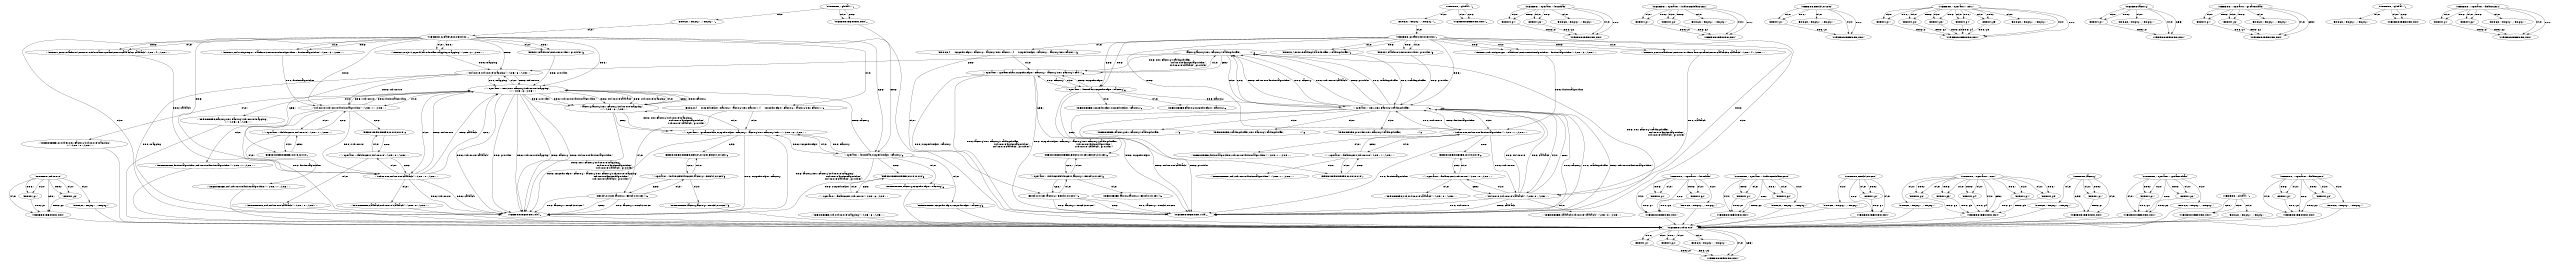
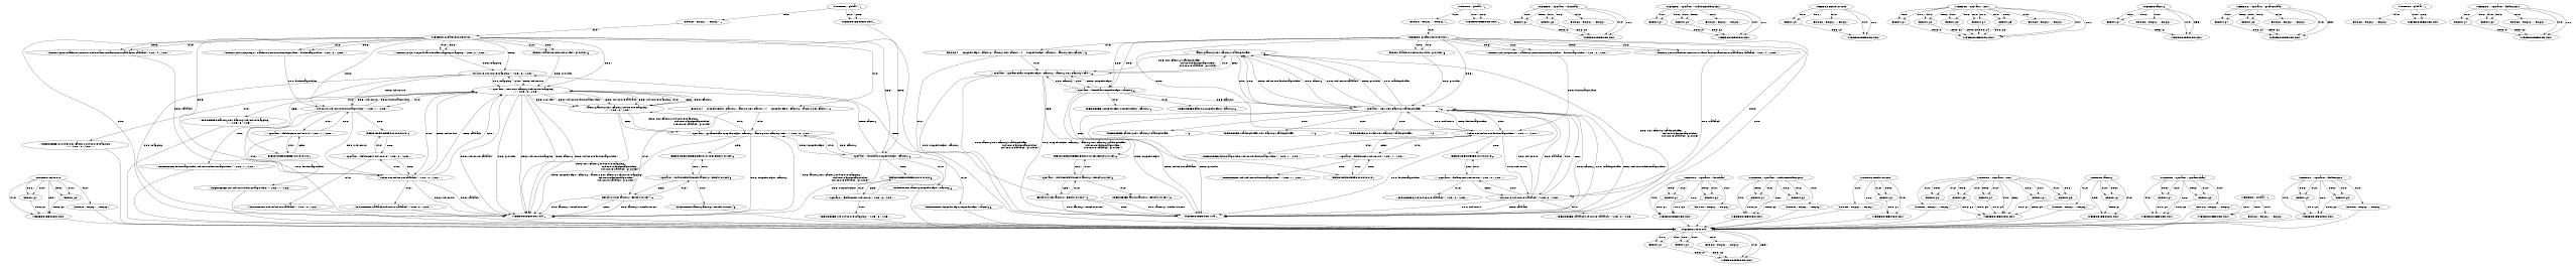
  digraph {
    n1 [label=<(METHOD,std.move)>]
    n2 [label=<(PARAM,p1)>]
    n3 [label=<(PARAM,p2)>]
    n4 [label=<(BLOCK,&lt;empty&gt;,&lt;empty&gt;)>]
    n5 [label=<(METHOD_RETURN,ANY)>]
    n6 [label=<(METHOD,std.move)>]
    n7 [label=<(PARAM,p1)>]
    n8 [label=<(PARAM,p2)>]
    n9 [label=<(BLOCK,&lt;empty&gt;,&lt;empty&gt;)>]
    n10 [label=<(METHOD_RETURN,ANY)>]
    n11 [label=<(METHOD,&lt;global&gt;)<SUB>1</SUB>>]
    n12 [label=<(BLOCK,&lt;empty&gt;,&lt;empty&gt;)<SUB>1</SUB>>]
    n13 [label=<(METHOD_RETURN,ANY)<SUB>1</SUB>>]
    n14 [label=<(METHOD,CreateSensorFusion)<SUB>1</SUB>>]
    n15 [label="<(PARAM,mojo::ScopedSharedBufferMapping mapping)<SUB>2</SUB>>"]
    n16 [label="<(PARAM,std::unique_ptr&lt;PlatformSensorFusionAlgorithm&gt; fusion_algorithm)<SUB>3</SUB>>"]
    n17 [label="<(PARAM,const PlatformSensorProviderBase::CreateSensorCallback&amp; callback)<SUB>4</SUB>>"]
    n18 [label=<(PARAM,PlatformSensorProvider* provider)<SUB>5</SUB>>]
    n19 [label=<(BLOCK,{     scoped_refptr&lt;Factory&gt; factory(new Factor...,{     scoped_refptr&lt;Factory&gt; factory(new Factor...)<SUB>5</SUB>>]
    n20 [label=<(&lt;operator&gt;.lessThan,scoped_refptr&lt;Factory)<SUB>6</SUB>>]
    n21 [label="<(&lt;operator&gt;.new,new Factory(std::move(mapping),\n               ...)<SUB>6</SUB>>"]
    n22 [label="<(std.move,std::move(mapping))<SUB>6</SUB>>"]
    n23 [label="<(std.move,std::move(fusion_algorithm))<SUB>7</SUB>>"]
    n24 [label="<(std.move,std::move(callback))<SUB>8</SUB>>"]
    n25 [label=<(METHOD_RETURN,void)<SUB>1</SUB>>]
    n26 [label="<(&lt;operator&gt;.greaterThan,scoped_refptr&lt;Factory&gt; factory(new Factory(std:...)<SUB>6</SUB>>"]
    n27 [label=<(FetchSources,factory-&gt;FetchSources())<SUB>9</SUB>>]
    n28 [label=<(IDENTIFIER,scoped_refptr,scoped_refptr&lt;Factory)<SUB>6</SUB>>]
    n29 [label=<(IDENTIFIER,Factory,scoped_refptr&lt;Factory)<SUB>6</SUB>>]
    n30 [label=<(FIELD_IDENTIFIER,move,move)<SUB>6</SUB>>]
    n31 [label="<(factory,factory(new Factory(std::move(mapping),\n       ...)<SUB>6</SUB>>"]
    n32 [label="<(IDENTIFIER,Factory,new Factory(std::move(mapping),\n               ...)<SUB>6</SUB>>"]
    n33 [label="<(IDENTIFIER,provider,new Factory(std::move(mapping),\n               ...)<SUB>8</SUB>>"]
    n34 [label=<(FIELD_IDENTIFIER,move,move)<SUB>7</SUB>>]
    n35 [label="<(&lt;operator&gt;.fieldAccess,std::move)<SUB>7</SUB>>"]
    n36 [label="<(IDENTIFIER,fusion_algorithm,std::move(fusion_algorithm))<SUB>7</SUB>>"]
    n37 [label=<(FIELD_IDENTIFIER,move,move)<SUB>8</SUB>>]
    n38 [label="<(&lt;operator&gt;.fieldAccess,std::move)<SUB>8</SUB>>"]
    n39 [label="<(IDENTIFIER,callback,std::move(callback))<SUB>8</SUB>>"]
    n40 [label=<(FIELD_IDENTIFIER,FetchSources,FetchSources)<SUB>9</SUB>>]
    n41 [label=<(&lt;operator&gt;.indirectFieldAccess,factory-&gt;FetchSources)<SUB>9</SUB>>]
    n42 [label="<(&lt;operator&gt;.fieldAccess,std::move)<SUB>6</SUB>>"]
    n43 [label="<(IDENTIFIER,std,std::move(mapping))<SUB>6</SUB>>"]
    n44 [label="<(IDENTIFIER,std,std::move(fusion_algorithm))<SUB>7</SUB>>"]
    n45 [label="<(IDENTIFIER,std,std::move(callback))<SUB>8</SUB>>"]
    n46 [label=<(IDENTIFIER,factory,factory-&gt;FetchSources())<SUB>9</SUB>>]
    n47 [label=<(METHOD,&lt;operator&gt;.lessThan)>]
    n48 [label=<(PARAM,p1)>]
    n49 [label=<(PARAM,p2)>]
    n50 [label=<(BLOCK,&lt;empty&gt;,&lt;empty&gt;)>]
    n51 [label=<(METHOD_RETURN,ANY)>]
    n52 [label=<(METHOD,&lt;operator&gt;.indirectFieldAccess)>]
    n53 [label=<(PARAM,p1)>]
    n54 [label=<(PARAM,p2)>]
    n55 [label=<(BLOCK,&lt;empty&gt;,&lt;empty&gt;)>]
    n56 [label=<(METHOD_RETURN,ANY)>]
    n57 [label=<(METHOD,FetchSources)>]
    n58 [label=<(PARAM,p1)>]
    n59 [label=<(BLOCK,&lt;empty&gt;,&lt;empty&gt;)>]
    n60 [label=<(METHOD_RETURN,ANY)>]
    n61 [label=<(METHOD,&lt;operator&gt;.new)>]
    n62 [label=<(PARAM,p1)>]
    n63 [label=<(PARAM,p2)>]
    n64 [label=<(PARAM,p3)>]
    n65 [label=<(PARAM,p4)>]
    n66 [label=<(PARAM,p5)>]
    n67 [label=<(BLOCK,&lt;empty&gt;,&lt;empty&gt;)>]
    n68 [label=<(METHOD_RETURN,ANY)>]
    n69 [label=<(METHOD,factory)>]
    n70 [label=<(PARAM,p1)>]
    n71 [label=<(BLOCK,&lt;empty&gt;,&lt;empty&gt;)>]
    n72 [label=<(METHOD_RETURN,ANY)>]
    n73 [label=<(METHOD,&lt;operator&gt;.greaterThan)>]
    n74 [label=<(PARAM,p1)>]
    n75 [label=<(PARAM,p2)>]
    n76 [label=<(BLOCK,&lt;empty&gt;,&lt;empty&gt;)>]
    n77 [label=<(METHOD_RETURN,ANY)>]
    n78 [label=<(METHOD,&lt;global&gt;)<SUB>1</SUB>>]
    n79 [label=<(BLOCK,&lt;empty&gt;,&lt;empty&gt;)>]
    n80 [label=<(METHOD_RETURN,ANY)>]
    n81 [label=<(METHOD,&lt;operator&gt;.fieldAccess)>]
    n82 [label=<(PARAM,p1)>]
    n83 [label=<(PARAM,p2)>]
    n84 [label=<(BLOCK,&lt;empty&gt;,&lt;empty&gt;)>]
    n85 [label=<(METHOD_RETURN,ANY)>]
    n86 [label=<(METHOD,&lt;global&gt;)<SUB>1</SUB>>]
    n87 [label=<(BLOCK,&lt;empty&gt;,&lt;empty&gt;)<SUB>1</SUB>>]
    n88 [label=<(METHOD_RETURN,ANY)<SUB>1</SUB>>]
    n89 [label=<(METHOD,CreateSensorFusion)<SUB>1</SUB>>]
-   n90 [label=<(PARAM,SensorReadingSharedBuffer* reading_buffer)<SUB>2</SUB>>]
    n91 [label="<(PARAM,std::unique_ptr&lt;PlatformSensorFusionAlgorithm&gt; fusion_algorithm)<SUB>3</SUB>>"]
    n92 [label="<(PARAM,const PlatformSensorProviderBase::CreateSensorCallback&amp; callback)<SUB>4</SUB>>"]
    n93 [label=<(PARAM,PlatformSensorProvider* provider)<SUB>5</SUB>>]
    n94 [label=<(BLOCK,{     scoped_refptr&lt;Factory&gt; factory(new Factor...,{     scoped_refptr&lt;Factory&gt; factory(new Factor...)<SUB>5</SUB>>]
    n95 [label=<(&lt;operator&gt;.lessThan,scoped_refptr&lt;Factory)<SUB>6</SUB>>]
    n96 [label=<(&lt;operator&gt;.new,new Factory(reading_buffer,                    ...)<SUB>6</SUB>>]
    n97 [label="<(std.move,std::move(fusion_algorithm))<SUB>7</SUB>>"]
    n98 [label="<(std.move,std::move(callback))<SUB>8</SUB>>"]
    n99 [label=<(METHOD_RETURN,void)<SUB>1</SUB>>]
    n100 [label=<(&lt;operator&gt;.greaterThan,scoped_refptr&lt;Factory&gt; factory(new Factory(read...)<SUB>6</SUB>>]
    n101 [label=<(FetchSources,factory-&gt;FetchSources())<SUB>9</SUB>>]
    n102 [label=<(IDENTIFIER,scoped_refptr,scoped_refptr&lt;Factory)<SUB>6</SUB>>]
    n103 [label=<(IDENTIFIER,Factory,scoped_refptr&lt;Factory)<SUB>6</SUB>>]
    n104 [label=<(FIELD_IDENTIFIER,move,move)<SUB>7</SUB>>]
    n105 [label=<(factory,factory(new Factory(reading_buffer,            ...)<SUB>6</SUB>>]
    n106 [label=<(IDENTIFIER,Factory,new Factory(reading_buffer,                    ...)<SUB>6</SUB>>]
    n107 [label=<(IDENTIFIER,reading_buffer,new Factory(reading_buffer,                    ...)<SUB>6</SUB>>]
    n108 [label=<(IDENTIFIER,provider,new Factory(reading_buffer,                    ...)<SUB>8</SUB>>]
    n109 [label="<(&lt;operator&gt;.fieldAccess,std::move)<SUB>7</SUB>>"]
    n110 [label="<(IDENTIFIER,fusion_algorithm,std::move(fusion_algorithm))<SUB>7</SUB>>"]
    n111 [label=<(FIELD_IDENTIFIER,move,move)<SUB>8</SUB>>]
    n112 [label="<(&lt;operator&gt;.fieldAccess,std::move)<SUB>8</SUB>>"]
    n113 [label="<(IDENTIFIER,callback,std::move(callback))<SUB>8</SUB>>"]
    n114 [label=<(FIELD_IDENTIFIER,FetchSources,FetchSources)<SUB>9</SUB>>]
    n115 [label=<(&lt;operator&gt;.indirectFieldAccess,factory-&gt;FetchSources)<SUB>9</SUB>>]
    n116 [label="<(IDENTIFIER,std,std::move(fusion_algorithm))<SUB>7</SUB>>"]
    n117 [label="<(IDENTIFIER,std,std::move(callback))<SUB>8</SUB>>"]
    n118 [label=<(IDENTIFIER,factory,factory-&gt;FetchSources())<SUB>9</SUB>>]
    n119 [label=<(METHOD,&lt;operator&gt;.lessThan)>]
    n120 [label=<(PARAM,p1)>]
    n121 [label=<(PARAM,p2)>]
    n122 [label=<(BLOCK,&lt;empty&gt;,&lt;empty&gt;)>]
    n123 [label=<(METHOD_RETURN,ANY)>]
    n124 [label=<(METHOD,&lt;operator&gt;.indirectFieldAccess)>]
    n125 [label=<(PARAM,p1)>]
    n126 [label=<(PARAM,p2)>]
    n127 [label=<(BLOCK,&lt;empty&gt;,&lt;empty&gt;)>]
    n128 [label=<(METHOD_RETURN,ANY)>]
    n129 [label=<(METHOD,FetchSources)>]
    n130 [label=<(PARAM,p1)>]
    n131 [label=<(BLOCK,&lt;empty&gt;,&lt;empty&gt;)>]
    n132 [label=<(METHOD_RETURN,ANY)>]
    n133 [label=<(METHOD,&lt;operator&gt;.new)>]
    n134 [label=<(PARAM,p1)>]
    n135 [label=<(PARAM,p2)>]
    n136 [label=<(PARAM,p3)>]
    n137 [label=<(PARAM,p4)>]
    n138 [label=<(PARAM,p5)>]
    n139 [label=<(BLOCK,&lt;empty&gt;,&lt;empty&gt;)>]
    n140 [label=<(METHOD_RETURN,ANY)>]
    n141 [label=<(METHOD,factory)>]
    n142 [label=<(PARAM,p1)>]
    n143 [label=<(BLOCK,&lt;empty&gt;,&lt;empty&gt;)>]
    n144 [label=<(METHOD_RETURN,ANY)>]
    n145 [label=<(METHOD,&lt;operator&gt;.greaterThan)>]
    n146 [label=<(PARAM,p1)>]
    n147 [label=<(PARAM,p2)>]
    n148 [label=<(BLOCK,&lt;empty&gt;,&lt;empty&gt;)>]
    n149 [label=<(METHOD_RETURN,ANY)>]
    n150 [label=<(METHOD,&lt;global&gt;)<SUB>1</SUB>>]
    n151 [label=<(BLOCK,&lt;empty&gt;,&lt;empty&gt;)>]
    n152 [label=<(METHOD_RETURN,ANY)>]
    n153 [label=<(METHOD,&lt;operator&gt;.fieldAccess)>]
    n154 [label=<(PARAM,p1)>]
    n155 [label=<(PARAM,p2)>]
    n156 [label=<(BLOCK,&lt;empty&gt;,&lt;empty&gt;)>]
    n157 [label=<(METHOD_RETURN,ANY)>]
    n1 -> n2 [label="AST: "]
    n1 -> n2 [label="DDG: "]
    n1 -> n3 [label="AST: "]
    n1 -> n3 [label="DDG: "]
    n1 -> n4 [label="AST: "]
    n1 -> n5 [label="AST: "]
    n1 -> n5 [label="CFG: "]
    n2 -> n5 [label="DDG: p1"]
    n3 -> n5 [label="DDG: p2"]
    n4 -> n6
    n5 -> n6
    n6 -> n7 [label="AST: "]
    n6 -> n7 [label="DDG: "]
    n6 -> n8 [label="AST: "]
    n6 -> n8 [label="DDG: "]
    n6 -> n9 [label="AST: "]
    n6 -> n10 [label="AST: "]
    n6 -> n10 [label="CFG: "]
    n7 -> n10 [label="DDG: p1"]
    n8 -> n10 [label="DDG: p2"]
    n11 -> n12 [label="AST: "]
    n11 -> n13 [label="AST: "]
    n11 -> n13 [label="CFG: "]
    n12 -> n14 [label="AST: "]
    n13 -> n6
    n14 -> n15 [label="AST: "]
    n14 -> n15 [label="DDG: "]
    n14 -> n16 [label="AST: "]
    n14 -> n16 [label="DDG: "]
    n14 -> n17 [label="AST: "]
    n14 -> n17 [label="DDG: "]
    n14 -> n18 [label="AST: "]
    n14 -> n18 [label="DDG: "]
    n14 -> n19 [label="AST: "]
    n14 -> n20 [label="CFG: "]
    n14 -> n20 [label="DDG: "]
    n14 -> n21 [label="DDG: "]
    n14 -> n22 [label="DDG: "]
    n14 -> n23 [label="DDG: "]
    n14 -> n24 [label="DDG: "]
    n14 -> n25 [label="AST: "]
    n15 -> n22 [label="DDG: mapping"]
    n16 -> n23 [label="DDG: fusion_algorithm"]
    n17 -> n24 [label="DDG: callback"]
    n18 -> n21 [label="DDG: provider"]
    n19 -> n26 [label="AST: "]
    n19 -> n27 [label="AST: "]
    n20 -> n21 [label="DDG: Factory"]
    n20 -> n25 [label="DDG: scoped_refptr"]
    n20 -> n26 [label="DDG: scoped_refptr"]
    n20 -> n26 [label="DDG: Factory"]
    n20 -> n28 [label="AST: "]
    n20 -> n29 [label="AST: "]
    n20 -> n30 [label="CFG: "]
    n21 -> n22 [label="AST: "]
    n21 -> n23 [label="AST: "]
    n21 -> n24 [label="AST: "]
    n21 -> n25 [label="DDG: Factory"]
    n21 -> n25 [label="DDG: std::move(mapping)"]
    n21 -> n25 [label="DDG: std::move(fusion_algorithm)"]
    n21 -> n25 [label="DDG: std::move(callback)"]
    n21 -> n25 [label="DDG: provider"]
    n21 -> n31 [label="CFG: "]
    n21 -> n31 [label="DDG: Factory"]
    n21 -> n31 [label="DDG: provider"]
    n21 -> n31 [label="DDG: std::move(fusion_algorithm)"]
    n21 -> n31 [label="DDG: std::move(callback)"]
    n21 -> n31 [label="DDG: std::move(mapping)"]
    n21 -> n32 [label="AST: "]
    n21 -> n33 [label="AST: "]
    n22 -> n21 [label="DDG: std::move"]
    n22 -> n21 [label="DDG: mapping"]
    n22 -> n23 [label="DDG: std::move"]
    n22 -> n25 [label="DDG: mapping"]
    n22 -> n34 [label="CFG: "]
    n23 -> n21 [label="DDG: std::move"]
    n23 -> n21 [label="DDG: fusion_algorithm"]
    n23 -> n24 [label="DDG: std::move"]
    n23 -> n25 [label="DDG: fusion_algorithm"]
    n23 -> n35 [label="AST: "]
    n23 -> n36 [label="AST: "]
    n23 -> n37 [label="CFG: "]
    n24 -> n21 [label="CFG: "]
    n24 -> n21 [label="DDG: std::move"]
    n24 -> n21 [label="DDG: callback"]
    n24 -> n25 [label="DDG: std::move"]
    n24 -> n25 [label="DDG: callback"]
    n24 -> n38 [label="AST: "]
    n24 -> n39 [label="AST: "]
    n25 -> n6
    n26 -> n20 [label="AST: "]
    n26 -> n25 [label="DDG: scoped_refptr&lt;Factory"]
    n26 -> n25 [label="DDG: factory(new Factory(std::move(mapping),\n                                                std::move(fusion_algorithm),\n                                                std::move(callback), provider))"]
    n26 -> n25 [label="DDG: scoped_refptr&lt;Factory&gt; factory(new Factory(std::move(mapping),\n                                                std::move(fusion_algorithm),\n                                                std::move(callback), provider))"]
    n26 -> n31 [label="AST: "]
    n26 -> n40 [label="CFG: "]
    n27 -> n25 [label="CFG: "]
    n27 -> n25 [label="DDG: factory-&gt;FetchSources"]
    n27 -> n25 [label="DDG: factory-&gt;FetchSources()"]
    n27 -> n41 [label="AST: "]
    n28 -> n6
    n29 -> n6
    n30 -> n42 [label="CFG: "]
    n31 -> n21 [label="AST: "]
    n31 -> n25 [label="DDG: new Factory(std::move(mapping),\n                                                std::move(fusion_algorithm),\n                                                std::move(callback), provider)"]
    n31 -> n26 [label="CFG: "]
    n31 -> n26 [label="DDG: new Factory(std::move(mapping),\n                                                std::move(fusion_algorithm),\n                                                std::move(callback), provider)"]
    n32 -> n6
    n33 -> n6
    n34 -> n35 [label="CFG: "]
    n35 -> n23 [label="CFG: "]
    n35 -> n34 [label="AST: "]
    n35 -> n44 [label="AST: "]
    n36 -> n6
    n37 -> n38 [label="CFG: "]
    n38 -> n24 [label="CFG: "]
    n38 -> n37 [label="AST: "]
    n38 -> n45 [label="AST: "]
    n39 -> n6
    n40 -> n41 [label="CFG: "]
    n41 -> n27 [label="CFG: "]
    n41 -> n40 [label="AST: "]
    n41 -> n46 [label="AST: "]
-   n105 -> n22 [label="CFG: "]
+   n42 -> n22 [label="CFG: "]
    n42 -> n30 [label="AST: "]
+   n42 -> n43 [label="AST: "]
    n43 -> n6
    n44 -> n6
    n45 -> n6
    n46 -> n6
    n47 -> n48 [label="AST: "]
    n47 -> n48 [label="DDG: "]
    n47 -> n49 [label="AST: "]
    n47 -> n49 [label="DDG: "]
    n47 -> n50 [label="AST: "]
    n47 -> n51 [label="AST: "]
    n47 -> n51 [label="CFG: "]
    n48 -> n51 [label="DDG: p1"]
    n49 -> n51 [label="DDG: p2"]
    n50 -> n6
    n51 -> n6
    n52 -> n53 [label="AST: "]
    n52 -> n53 [label="DDG: "]
    n52 -> n54 [label="AST: "]
    n52 -> n54 [label="DDG: "]
    n52 -> n55 [label="AST: "]
    n52 -> n56 [label="AST: "]
    n52 -> n56 [label="CFG: "]
    n53 -> n56 [label="DDG: p1"]
    n54 -> n56 [label="DDG: p2"]
    n55 -> n6
    n56 -> n6
    n57 -> n58 [label="AST: "]
    n57 -> n58 [label="DDG: "]
    n57 -> n59 [label="AST: "]
    n57 -> n60 [label="AST: "]
    n57 -> n60 [label="CFG: "]
    n58 -> n60 [label="DDG: p1"]
    n59 -> n6
    n60 -> n6
    n61 -> n62 [label="AST: "]
    n61 -> n62 [label="DDG: "]
    n61 -> n63 [label="AST: "]
    n61 -> n63 [label="DDG: "]
    n61 -> n64 [label="AST: "]
    n61 -> n64 [label="DDG: "]
    n61 -> n65 [label="AST: "]
    n61 -> n65 [label="DDG: "]
    n61 -> n66 [label="AST: "]
    n61 -> n66 [label="DDG: "]
    n61 -> n67 [label="AST: "]
    n61 -> n68 [label="AST: "]
    n61 -> n68 [label="CFG: "]
    n62 -> n68 [label="DDG: p1"]
    n63 -> n68 [label="DDG: p2"]
    n64 -> n68 [label="DDG: p3"]
    n65 -> n68 [label="DDG: p4"]
    n66 -> n68 [label="DDG: p5"]
    n67 -> n6
    n68 -> n6
    n69 -> n70 [label="AST: "]
    n69 -> n70 [label="DDG: "]
    n69 -> n71 [label="AST: "]
    n69 -> n72 [label="AST: "]
    n69 -> n72 [label="CFG: "]
    n70 -> n72 [label="DDG: p1"]
    n71 -> n6
    n72 -> n6
    n73 -> n74 [label="AST: "]
    n73 -> n74 [label="DDG: "]
    n73 -> n75 [label="AST: "]
    n73 -> n75 [label="DDG: "]
    n73 -> n76 [label="AST: "]
    n73 -> n77 [label="AST: "]
    n73 -> n77 [label="CFG: "]
    n74 -> n77 [label="DDG: p1"]
    n75 -> n77 [label="DDG: p2"]
    n76 -> n6
    n77 -> n6
    n78 -> n79 [label="AST: "]
    n78 -> n80 [label="AST: "]
    n78 -> n80 [label="CFG: "]
    n79 -> n6
    n80 -> n6
    n81 -> n82 [label="AST: "]
    n81 -> n82 [label="DDG: "]
    n81 -> n83 [label="AST: "]
    n81 -> n83 [label="DDG: "]
    n81 -> n84 [label="AST: "]
    n81 -> n85 [label="AST: "]
    n81 -> n85 [label="CFG: "]
    n82 -> n85 [label="DDG: p1"]
    n83 -> n85 [label="DDG: p2"]
    n84 -> n6
    n85 -> n6
    n86 -> n87 [label="AST: "]
    n86 -> n88 [label="AST: "]
    n86 -> n88 [label="CFG: "]
    n87 -> n89 [label="AST: "]
-   n89 -> n90 [label="AST: "]
-   n89 -> n90 [label="DDG: "]
    n89 -> n91 [label="AST: "]
    n89 -> n91 [label="DDG: "]
    n89 -> n92 [label="AST: "]
    n89 -> n92 [label="DDG: "]
    n89 -> n93 [label="AST: "]
    n89 -> n93 [label="DDG: "]
    n89 -> n94 [label="AST: "]
    n89 -> n95 [label="CFG: "]
    n89 -> n95 [label="DDG: "]
    n89 -> n96 [label="DDG: "]
    n89 -> n97 [label="DDG: "]
    n89 -> n98 [label="DDG: "]
    n89 -> n99 [label="AST: "]
-   n90 -> n96 [label="DDG: reading_buffer"]
    n91 -> n97 [label="DDG: fusion_algorithm"]
    n92 -> n98 [label="DDG: callback"]
    n93 -> n96 [label="DDG: provider"]
    n94 -> n100 [label="AST: "]
    n94 -> n101 [label="AST: "]
    n95 -> n96 [label="DDG: Factory"]
    n95 -> n99 [label="DDG: scoped_refptr"]
    n95 -> n100 [label="DDG: scoped_refptr"]
    n95 -> n100 [label="DDG: Factory"]
    n95 -> n102 [label="AST: "]
    n95 -> n103 [label="AST: "]
    n95 -> n104 [label="CFG: "]
    n96 -> n97 [label="AST: "]
    n96 -> n98 [label="AST: "]
    n96 -> n99 [label="DDG: Factory"]
    n96 -> n99 [label="DDG: reading_buffer"]
    n96 -> n99 [label="DDG: std::move(fusion_algorithm)"]
    n96 -> n99 [label="DDG: std::move(callback)"]
    n96 -> n99 [label="DDG: provider"]
    n96 -> n105 [label="CFG: "]
    n96 -> n105 [label="DDG: std::move(fusion_algorithm)"]
    n96 -> n105 [label="DDG: Factory"]
    n96 -> n105 [label="DDG: std::move(callback)"]
    n96 -> n105 [label="DDG: provider"]
    n96 -> n105 [label="DDG: reading_buffer"]
    n96 -> n106 [label="AST: "]
    n96 -> n107 [label="AST: "]
    n96 -> n108 [label="AST: "]
    n97 -> n96 [label="DDG: std::move"]
    n97 -> n96 [label="DDG: fusion_algorithm"]
    n97 -> n98 [label="DDG: std::move"]
    n97 -> n99 [label="DDG: fusion_algorithm"]
    n97 -> n109 [label="AST: "]
    n97 -> n110 [label="AST: "]
    n97 -> n111 [label="CFG: "]
    n98 -> n96 [label="CFG: "]
    n98 -> n96 [label="DDG: std::move"]
    n98 -> n96 [label="DDG: callback"]
    n98 -> n99 [label="DDG: std::move"]
    n98 -> n99 [label="DDG: callback"]
    n98 -> n112 [label="AST: "]
    n98 -> n113 [label="AST: "]
    n100 -> n95 [label="AST: "]
    n100 -> n99 [label="DDG: scoped_refptr&lt;Factory"]
    n100 -> n99 [label="DDG: factory(new Factory(reading_buffer,\n                                                std::move(fusion_algorithm),\n                                                std::move(callback), provider))"]
    n100 -> n99 [label="DDG: scoped_refptr&lt;Factory&gt; factory(new Factory(reading_buffer,\n                                                std::move(fusion_algorithm),\n                                                std::move(callback), provider))"]
    n100 -> n105 [label="AST: "]
    n100 -> n114 [label="CFG: "]
    n101 -> n99 [label="CFG: "]
    n101 -> n99 [label="DDG: factory-&gt;FetchSources"]
    n101 -> n99 [label="DDG: factory-&gt;FetchSources()"]
    n101 -> n115 [label="AST: "]
    n104 -> n109 [label="CFG: "]
    n105 -> n96 [label="AST: "]
    n105 -> n99 [label="DDG: new Factory(reading_buffer,\n                                                std::move(fusion_algorithm),\n                                                std::move(callback), provider)"]
    n105 -> n100 [label="CFG: "]
    n105 -> n100 [label="DDG: new Factory(reading_buffer,\n                                                std::move(fusion_algorithm),\n                                                std::move(callback), provider)"]
    n109 -> n97 [label="CFG: "]
    n109 -> n104 [label="AST: "]
    n109 -> n116 [label="AST: "]
    n111 -> n112 [label="CFG: "]
    n112 -> n98 [label="CFG: "]
    n112 -> n111 [label="AST: "]
    n112 -> n117 [label="AST: "]
    n114 -> n115 [label="CFG: "]
    n115 -> n101 [label="CFG: "]
    n115 -> n114 [label="AST: "]
    n115 -> n118 [label="AST: "]
    n119 -> n120 [label="AST: "]
    n119 -> n120 [label="DDG: "]
    n119 -> n121 [label="AST: "]
    n119 -> n121 [label="DDG: "]
    n119 -> n122 [label="AST: "]
    n119 -> n123 [label="AST: "]
    n119 -> n123 [label="CFG: "]
    n120 -> n123 [label="DDG: p1"]
    n121 -> n123 [label="DDG: p2"]
    n124 -> n125 [label="AST: "]
    n124 -> n125 [label="DDG: "]
    n124 -> n126 [label="AST: "]
    n124 -> n126 [label="DDG: "]
    n124 -> n127 [label="AST: "]
    n124 -> n128 [label="AST: "]
    n124 -> n128 [label="CFG: "]
    n125 -> n128 [label="DDG: p1"]
    n126 -> n128 [label="DDG: p2"]
    n129 -> n130 [label="AST: "]
    n129 -> n130 [label="DDG: "]
    n129 -> n131 [label="AST: "]
    n129 -> n132 [label="AST: "]
    n129 -> n132 [label="CFG: "]
    n130 -> n132 [label="DDG: p1"]
    n133 -> n134 [label="AST: "]
    n133 -> n134 [label="DDG: "]
    n133 -> n135 [label="AST: "]
    n133 -> n135 [label="DDG: "]
    n133 -> n136 [label="AST: "]
    n133 -> n136 [label="DDG: "]
    n133 -> n137 [label="AST: "]
    n133 -> n137 [label="DDG: "]
    n133 -> n138 [label="AST: "]
    n133 -> n138 [label="DDG: "]
    n133 -> n139 [label="AST: "]
    n133 -> n140 [label="AST: "]
    n133 -> n140 [label="CFG: "]
    n134 -> n140 [label="DDG: p1"]
    n135 -> n140 [label="DDG: p2"]
    n136 -> n140 [label="DDG: p3"]
    n137 -> n140 [label="DDG: p4"]
    n138 -> n140 [label="DDG: p5"]
    n141 -> n142 [label="AST: "]
    n141 -> n142 [label="DDG: "]
    n141 -> n143 [label="AST: "]
    n141 -> n144 [label="AST: "]
    n141 -> n144 [label="CFG: "]
    n142 -> n144 [label="DDG: p1"]
    n145 -> n146 [label="AST: "]
    n145 -> n146 [label="DDG: "]
    n145 -> n147 [label="AST: "]
    n145 -> n147 [label="DDG: "]
    n145 -> n148 [label="AST: "]
    n145 -> n149 [label="AST: "]
    n145 -> n149 [label="CFG: "]
    n146 -> n149 [label="DDG: p1"]
    n147 -> n149 [label="DDG: p2"]
    n150 -> n151 [label="AST: "]
    n150 -> n152 [label="AST: "]
    n150 -> n152 [label="CFG: "]
    n153 -> n154 [label="AST: "]
    n153 -> n154 [label="DDG: "]
    n153 -> n155 [label="AST: "]
    n153 -> n155 [label="DDG: "]
    n153 -> n156 [label="AST: "]
    n153 -> n157 [label="AST: "]
    n153 -> n157 [label="CFG: "]
    n154 -> n157 [label="DDG: p1"]
    n155 -> n157 [label="DDG: p2"]
  }
